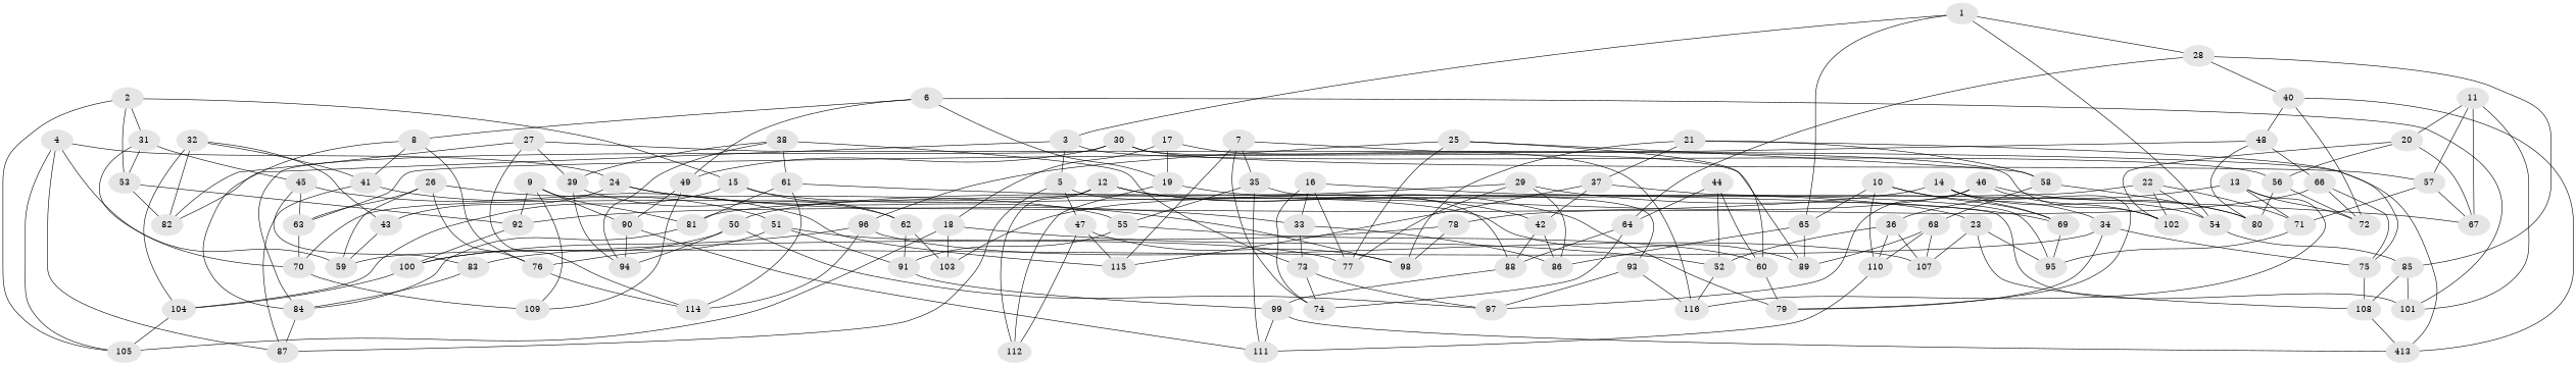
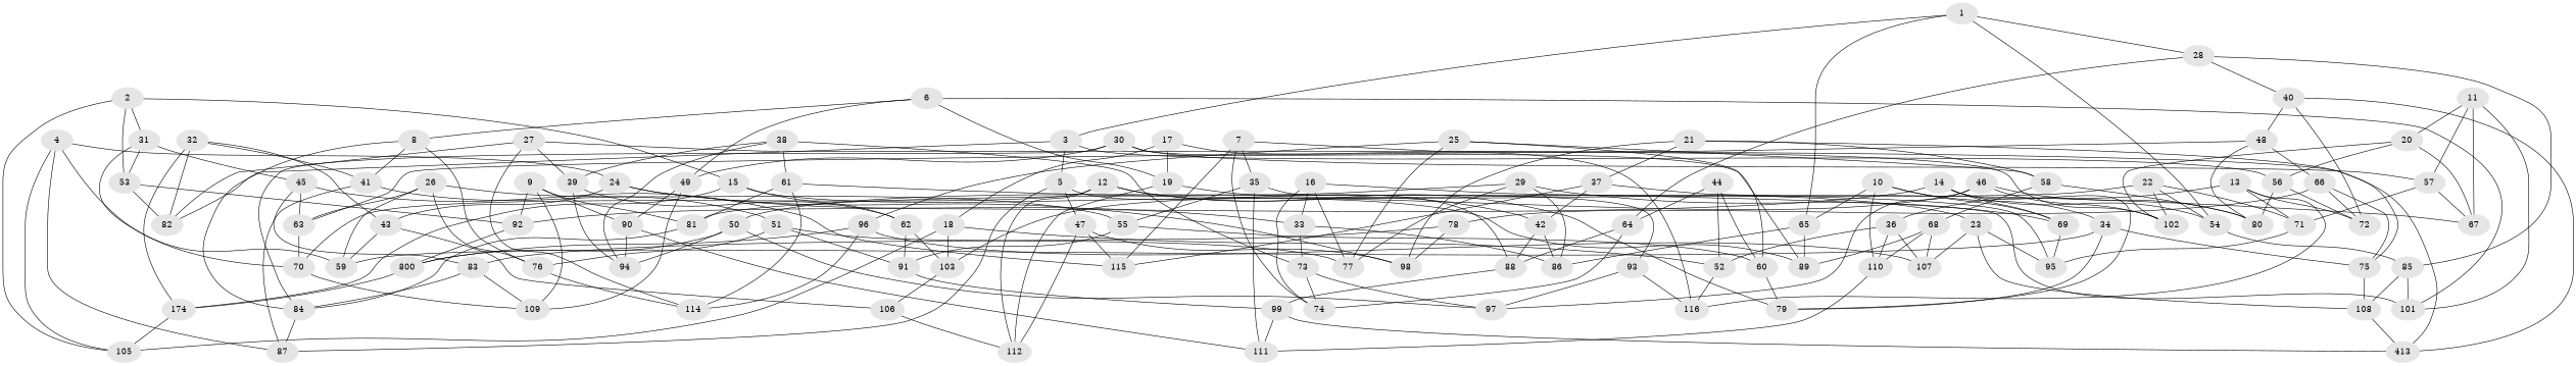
  graph {
    node [color=gray90 style=filled]
    1
    3
    28
    54
    65
    5
    56
    82
    40
    64
    85
    89
    86
    2
    15
    31
    53
    105
    62
-   104
+   104 [label=174]
    70
    45
    92
    87
    47
    88
    72
    80
    4
    24
    59
    33
    98
    43
    115
    112
    99
    6
    8
    19
    49
    101
    41
    76
    84
    23
    90
    109
    7
    35
    74
    102
    55
    93
    111
    51
    114
    9
    81
    94
-   100
+   100 [label=800]
    10
    34
    69
    110
    79
    75
    95
    11
    20
    57
    67
    71
    12
    42
    13
    36
    116
    52
    107
    14
    103
    91
    16
    77
    73
    17
    18
    44
    60
+   106
    108
    21
    37
    58
    68
    22
    n98 [label=413]
    25
    96
    26
    63
    27
    39
    48
    29
    50
    97
    30
    83
    32
    38
    61
    66
    46
    78
    1 -- 3
    1 -- 28
    1 -- 54
    1 -- 65
    3 -- 5
    3 -- 56
    3 -- 82
    28 -- 40
    28 -- 64
    28 -- 85
    54 -- 85
    65 -- 89
    65 -- 86
    5 -- 87
    5 -- 47
    5 -- 88
    56 -- 72
    56 -- 80
    40 -- 72
    40 -- n98
    40 -- 48
    64 -- 88
    64 -- 74
    85 -- 101
    85 -- 108
    2 -- 15
    2 -- 31
    2 -- 53
    2 -- 105
    15 -- 89
    15 -- 62
    15 -- 104
    31 -- 53
    31 -- 70
    31 -- 45
    53 -- 82
    53 -- 92
    62 -- 103
    62 -- 91
    104 -- 105
    70 -- 109
    45 -- 115
    45 -- 63
    45 -- 83
    92 -- 100
    47 -- 98
    47 -- 115
    47 -- 112
    88 -- 99
    4 -- 105
    4 -- 87
    4 -- 24
    4 -- 59
    24 -- 33
    24 -- 98
    24 -- 43
    33 -- 86
    33 -- 73
    43 -- 59
+   43 -- 106
    99 -- 111
    99 -- n98
    6 -- 8
    6 -- 19
    6 -- 49
    6 -- 101
    8 -- 41
    8 -- 76
    8 -- 84
    19 -- 112
    19 -- 23
    49 -- 90
    49 -- 109
    41 -- 87
    41 -- 51
    76 -- 114
    84 -- 87
    23 -- 95
    23 -- 107
    23 -- 108
    90 -- 111
    90 -- 94
    7 -- 115
    7 -- 35
    7 -- 74
    7 -- 102
    35 -- 55
    35 -- 93
    35 -- 111
    55 -- 91
    55 -- 60
    93 -- 116
    93 -- 97
    51 -- 76
    51 -- 91
    51 -- 77
    9 -- 92
    9 -- 90
    9 -- 109
    9 -- 81
    81 -- 84
    100 -- 104
    10 -- 65
    10 -- 34
    10 -- 69
    10 -- 110
    34 -- 59
    34 -- 79
    34 -- 75
    69 -- 95
    110 -- 111
    75 -- 108
    11 -- 101
    11 -- 20
    11 -- 57
    11 -- 67
    20 -- 56
    20 -- 102
    20 -- 67
    57 -- 67
    57 -- 71
    71 -- 95
    12 -- 70
    12 -- 112
    12 -- 79
    12 -- 42
    42 -- 86
    42 -- 88
    13 -- 72
    13 -- 71
    13 -- 36
    13 -- 116
    36 -- 110
    36 -- 52
    36 -- 107
    52 -- 116
    14 -- 54
    14 -- 92
    14 -- 69
    14 -- 79
+   103 -- 106
    91 -- 99
    16 -- 33
    16 -- 101
    16 -- 74
    16 -- 77
    73 -- 74
    73 -- 97
    17 -- 19
    17 -- 116
    17 -- 18
    18 -- 105
    18 -- 52
    18 -- 103
    44 -- 64
    44 -- 52
    44 -- 60
    60 -- 79
+   106 -- 112
    108 -- n98
    21 -- 98
    21 -- 75
    21 -- 37
    21 -- 58
    37 -- 115
    37 -- 95
    37 -- 42
    58 -- 80
    58 -- 68
    68 -- 89
    68 -- 110
    68 -- 107
    22 -- 54
    22 -- 102
    22 -- 81
    22 -- 71
    25 -- 77
    25 -- 60
    25 -- 58
    25 -- 96
    96 -- 114
    96 -- 100
    96 -- 107
    26 -- 59
    26 -- 76
    26 -- 55
    26 -- 63
    63 -- 70
    27 -- 82
    27 -- 114
    27 -- n98
    27 -- 39
    39 -- 62
    39 -- 94
    48 -- 80
    48 -- 63
    48 -- 66
    29 -- 86
    29 -- 69
    29 -- 77
    29 -- 50
    50 -- 94
    50 -- 100
    50 -- 97
    30 -- 89
    30 -- 49
    30 -- 84
    30 -- 57
    83 -- 84
+   83 -- 109
    32 -- 82
    32 -- 104
    32 -- 43
    32 -- 41
    38 -- 94
    38 -- 73
    38 -- 39
    38 -- 61
    61 -- 114
    61 -- 81
    61 -- 67
    66 -- 72
    66 -- 75
    66 -- 78
    46 -- 80
    46 -- 102
    46 -- 103
    46 -- 97
    78 -- 98
    78 -- 83
  }
